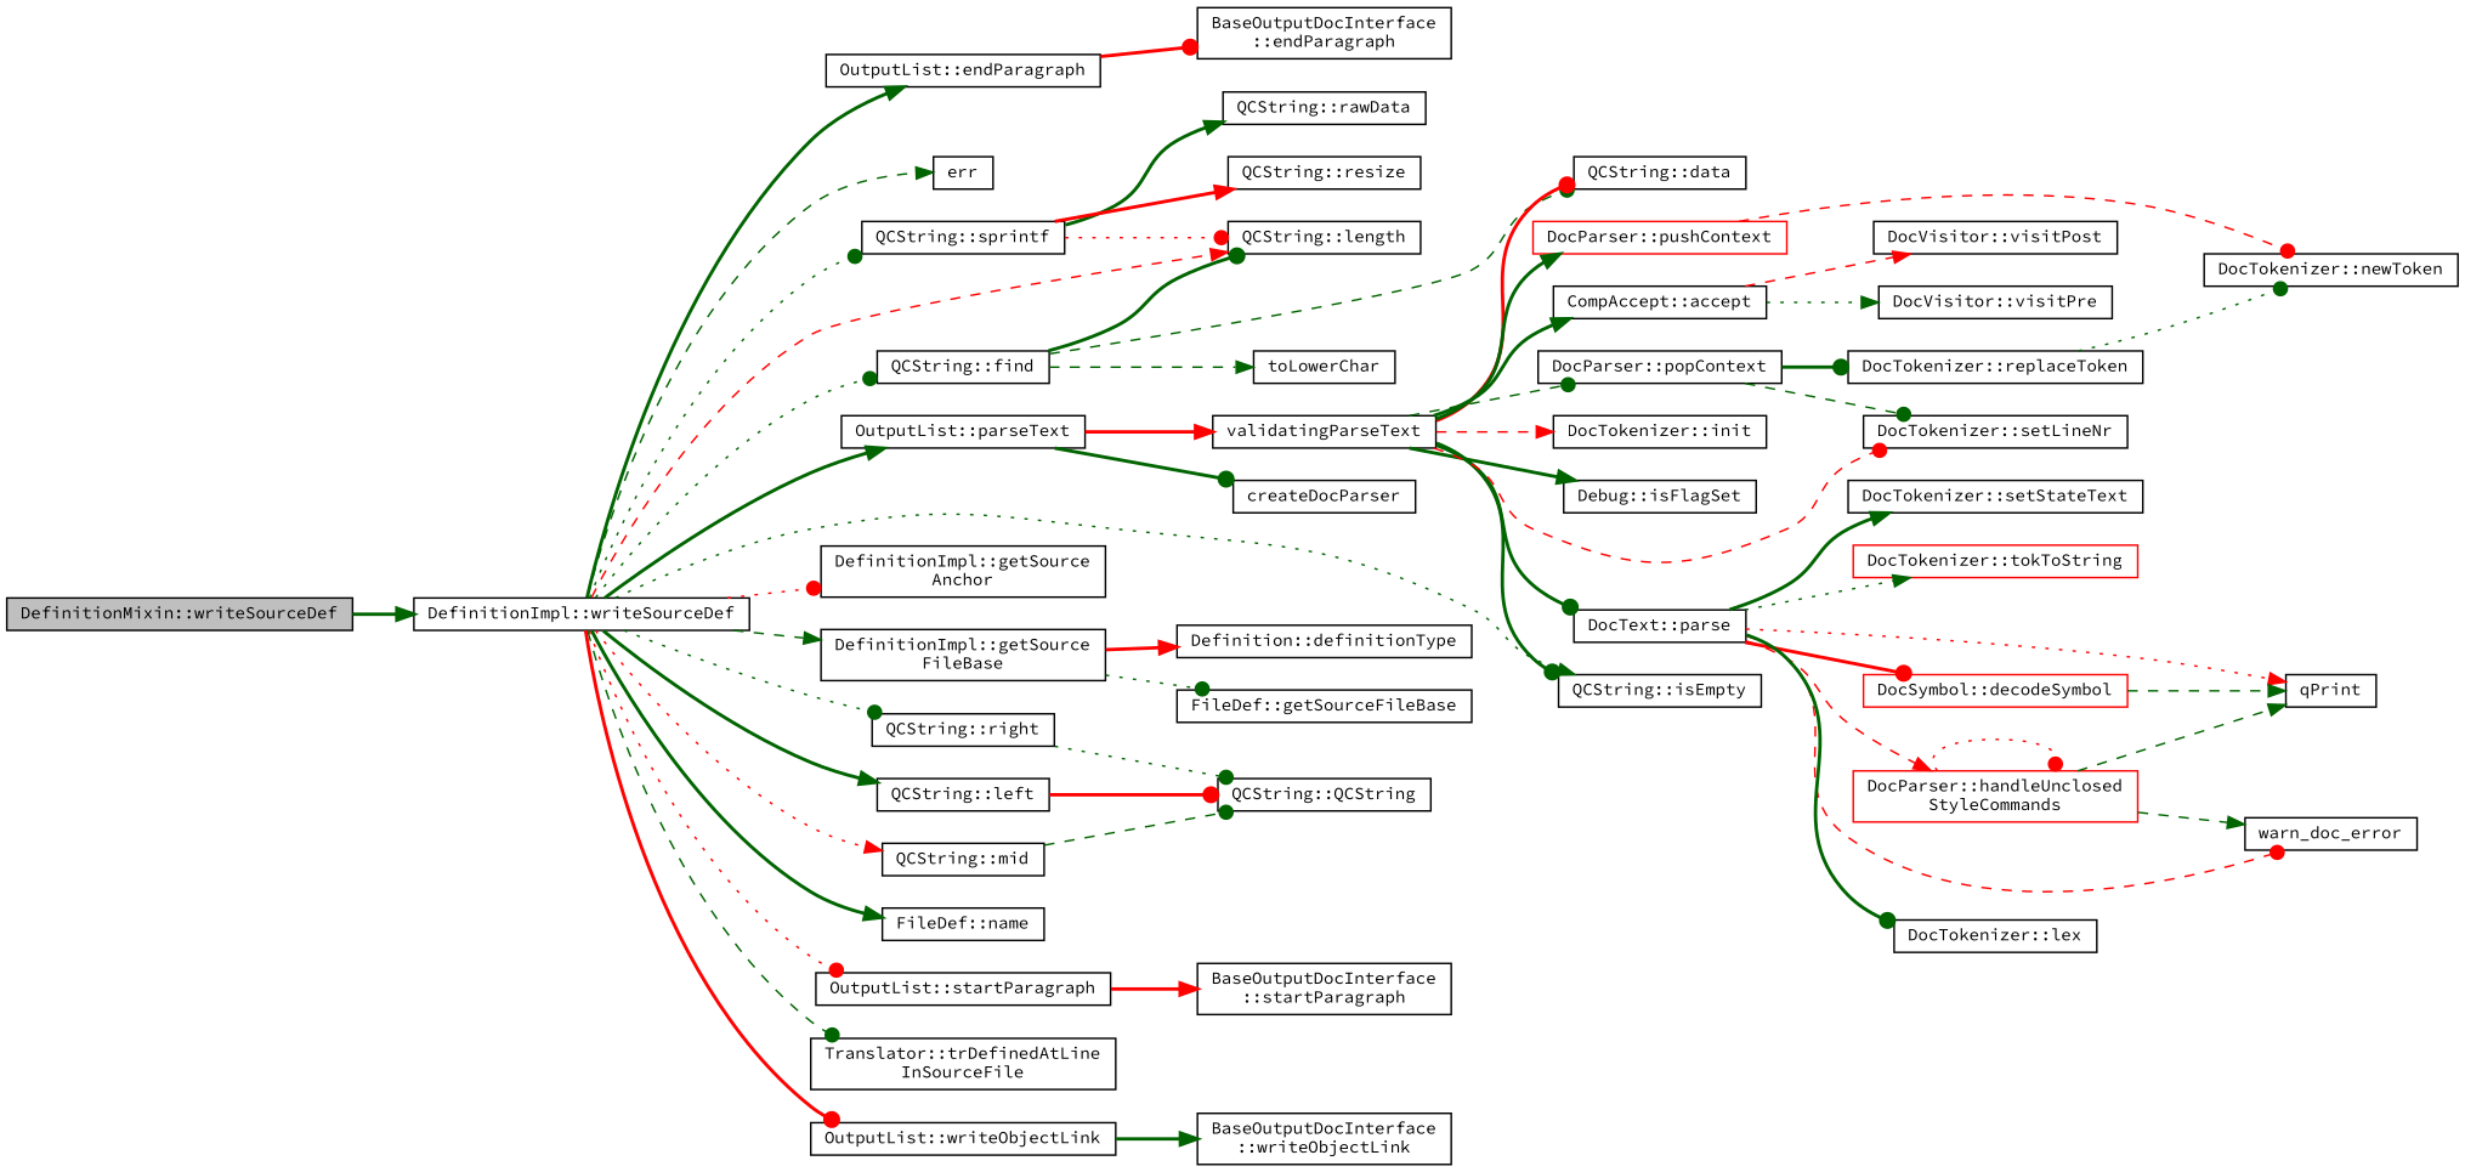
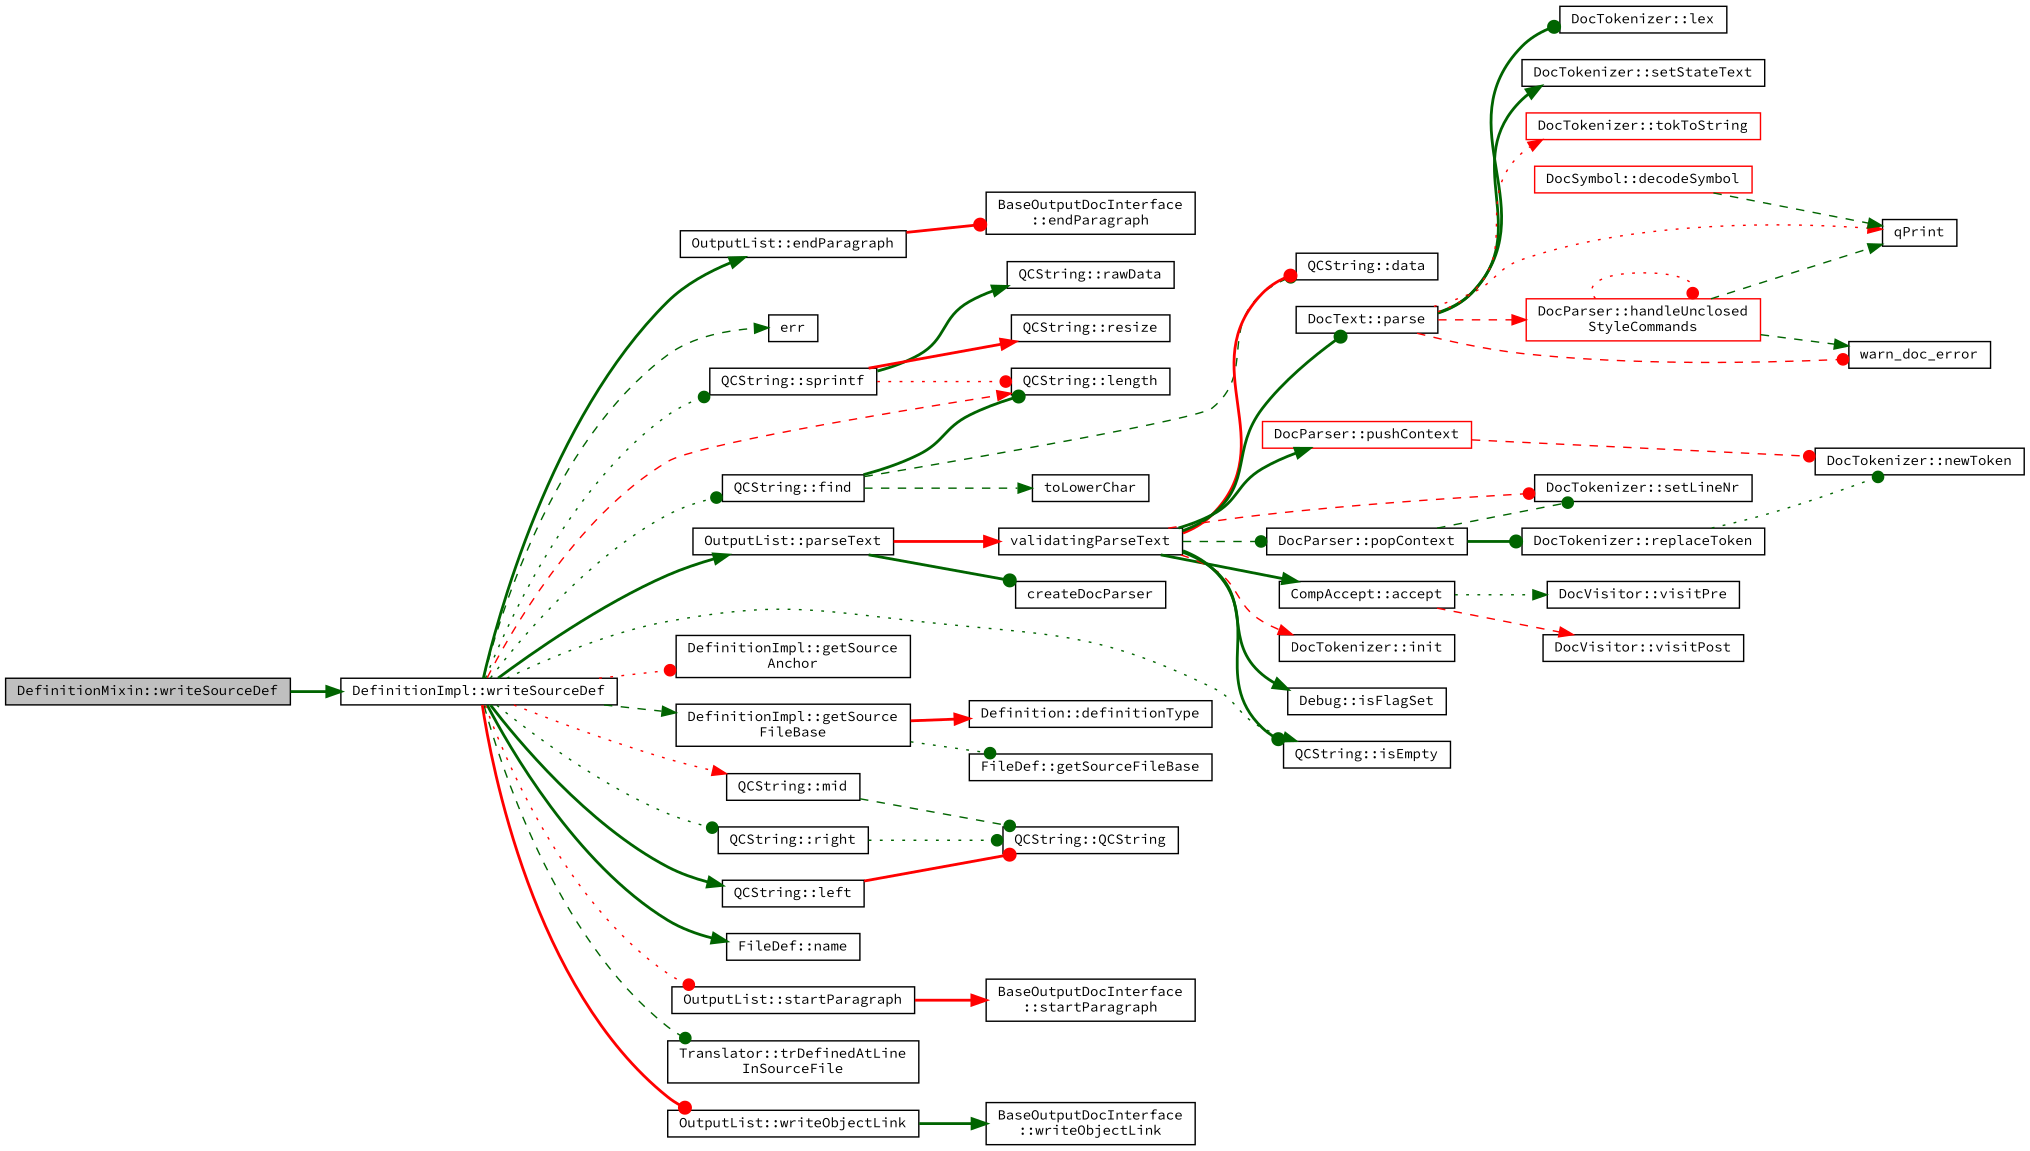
  digraph {
    fontname="Source Code Pro"
    rankdir=LR
    node [color=black fillcolor=white fontname="Source Code Pro" fontsize=10 shape=record style=filled]
    edge [arrowhead=normal color=darkgreen fontname="Source Code Pro" fontsize=10 labelfontname=Helvetica labelfontsize=10 style=bold]
    n1 [fillcolor=grey75 fontcolor=black height=0.2 label="DefinitionMixin::writeSourceDef" width=0.4]
    n2 [height=0.2 label="DefinitionImpl::writeSourceDef" width=0.4]
    n3 [height=0.2 label="OutputList::endParagraph" width=0.4]
    n4 [height=0.2 label=err width=0.4]
    n5 [height=0.2 label="QCString::find" width=0.4]
    n6 [height=0.2 label="QCString::length" width=0.4]
    n7 [height=0.2 label="DefinitionImpl::getSource\lAnchor" width=0.4]
    n8 [height=0.2 label="DefinitionImpl::getSource\lFileBase" width=0.4]
    n9 [height=0.2 label="QCString::isEmpty" width=0.4]
    n10 [height=0.2 label="QCString::left" width=0.4]
    n11 [height=0.2 label="QCString::mid" width=0.4]
    n12 [height=0.2 label="FileDef::name" width=0.4]
    n13 [height=0.2 label="OutputList::parseText" width=0.4]
    n14 [height=0.2 label="QCString::right" width=0.4]
    n15 [height=0.2 label="QCString::sprintf" width=0.4]
    n16 [height=0.2 label="OutputList::startParagraph" width=0.4]
    n17 [height=0.2 label="Translator::trDefinedAtLine\lInSourceFile" width=0.4]
    n18 [height=0.2 label="OutputList::writeObjectLink" width=0.4]
    n19 [height=0.2 label="BaseOutputDocInterface\l::endParagraph" width=0.4]
    n20 [height=0.2 label="QCString::data" width=0.4]
    n21 [height=0.2 label=toLowerChar width=0.4]
    n22 [height=0.2 label="Definition::definitionType" width=0.4]
    n23 [height=0.2 label="FileDef::getSourceFileBase" width=0.4]
    n24 [height=0.2 label="QCString::QCString" width=0.4]
    n25 [height=0.2 label=createDocParser width=0.4]
    n26 [height=0.2 label=validatingParseText width=0.4]
    n27 [height=0.2 label="QCString::rawData" width=0.4]
    n28 [height=0.2 label="QCString::resize" width=0.4]
    n29 [height=0.2 label="BaseOutputDocInterface\l::startParagraph" width=0.4]
    n30 [height=0.2 label="BaseOutputDocInterface\l::writeObjectLink" width=0.4]
    n31 [height=0.2 label="CompAccept::accept" width=0.4]
    n32 [height=0.2 label="DocTokenizer::init" width=0.4]
    n33 [height=0.2 label="Debug::isFlagSet" width=0.4]
    n34 [height=0.2 label="DocText::parse" width=0.4]
    n35 [height=0.2 label="DocParser::popContext" width=0.4]
    n36 [height=0.2 label="DocTokenizer::setLineNr" width=0.4]
    n37 [color=red height=0.2 label="DocParser::pushContext" width=0.4]
    n38 [height=0.2 label="DocVisitor::visitPost" width=0.4]
    n39 [height=0.2 label="DocVisitor::visitPre" width=0.4]
    n40 [color=red height=0.2 label="DocSymbol::decodeSymbol" width=0.4]
    n41 [height=0.2 label=qPrint width=0.4]
    n42 [color=red height=0.2 label="DocParser::handleUnclosed\lStyleCommands" width=0.4]
    n43 [height=0.2 label=warn_doc_error width=0.4]
    n44 [height=0.2 label="DocTokenizer::lex" width=0.4]
    n45 [height=0.2 label="DocTokenizer::setStateText" width=0.4]
    n46 [color=red height=0.2 label="DocTokenizer::tokToString" width=0.4]
    n47 [height=0.2 label="DocTokenizer::replaceToken" width=0.4]
    n48 [height=0.2 label="DocTokenizer::newToken" width=0.4]
    n1 -> n2
    n2 -> n3
    n2 -> n4 [style=dashed]
    n2 -> n5 [arrowhead=dot style=dotted]
    n2 -> n6 [color=red style=dashed]
    n2 -> n7 [arrowhead=dot color=red style=dotted]
    n2 -> n8 [style=dashed]
    n2 -> n9 [style=dotted]
    n2 -> n10
    n2 -> n11 [color=red style=dotted]
    n2 -> n12
    n2 -> n13
    n2 -> n14 [arrowhead=dot style=dotted]
    n2 -> n15 [arrowhead=dot style=dotted]
    n2 -> n16 [arrowhead=dot color=red style=dotted]
    n2 -> n17 [arrowhead=dot style=dashed]
    n2 -> n18 [arrowhead=dot color=red]
    n3 -> n19 [arrowhead=dot color=red]
    n5 -> n6 [arrowhead=dot]
    n5 -> n20 [arrowhead=dot style=dashed]
    n5 -> n21 [style=dashed]
    n8 -> n22 [color=red]
    n8 -> n23 [arrowhead=dot style=dotted]
    n10 -> n24 [arrowhead=dot color=red]
    n11 -> n24 [arrowhead=dot style=dashed]
    n13 -> n25 [arrowhead=dot]
    n13 -> n26 [color=red]
    n14 -> n24 [arrowhead=dot style=dotted]
    n15 -> n6 [arrowhead=dot color=red style=dotted]
    n15 -> n27
    n15 -> n28 [color=red]
    n16 -> n29 [color=red]
    n18 -> n30
    n26 -> n9 [arrowhead=dot]
    n26 -> n20 [arrowhead=dot color=red]
    n26 -> n31
    n26 -> n32 [color=red style=dashed]
    n26 -> n33
    n26 -> n34 [arrowhead=dot]
    n26 -> n35 [arrowhead=dot style=dashed]
    n26 -> n36 [arrowhead=dot color=red style=dashed]
    n26 -> n37
    n31 -> n38 [color=red style=dashed]
    n31 -> n39 [style=dotted]
-   n34 -> n40 [arrowhead=dot color=red]
    n34 -> n41 [color=red style=dotted]
    n34 -> n42 [color=red style=dashed]
    n34 -> n43 [arrowhead=dot color=red style=dashed]
    n34 -> n44 [arrowhead=dot]
    n34 -> n45
-   n34 -> n46 [style=dotted]
+   n34 -> n46 [color=red style=dotted]
    n35 -> n36 [arrowhead=dot style=dashed]
    n35 -> n47 [arrowhead=dot]
    n37 -> n48 [arrowhead=dot color=red style=dashed]
    n40 -> n41 [style=dashed]
    n42 -> n41 [style=dashed]
    n42 -> n42 [arrowhead=dot color=red style=dotted]
    n42 -> n43 [style=dashed]
    n47 -> n48 [arrowhead=dot style=dotted]
  }
